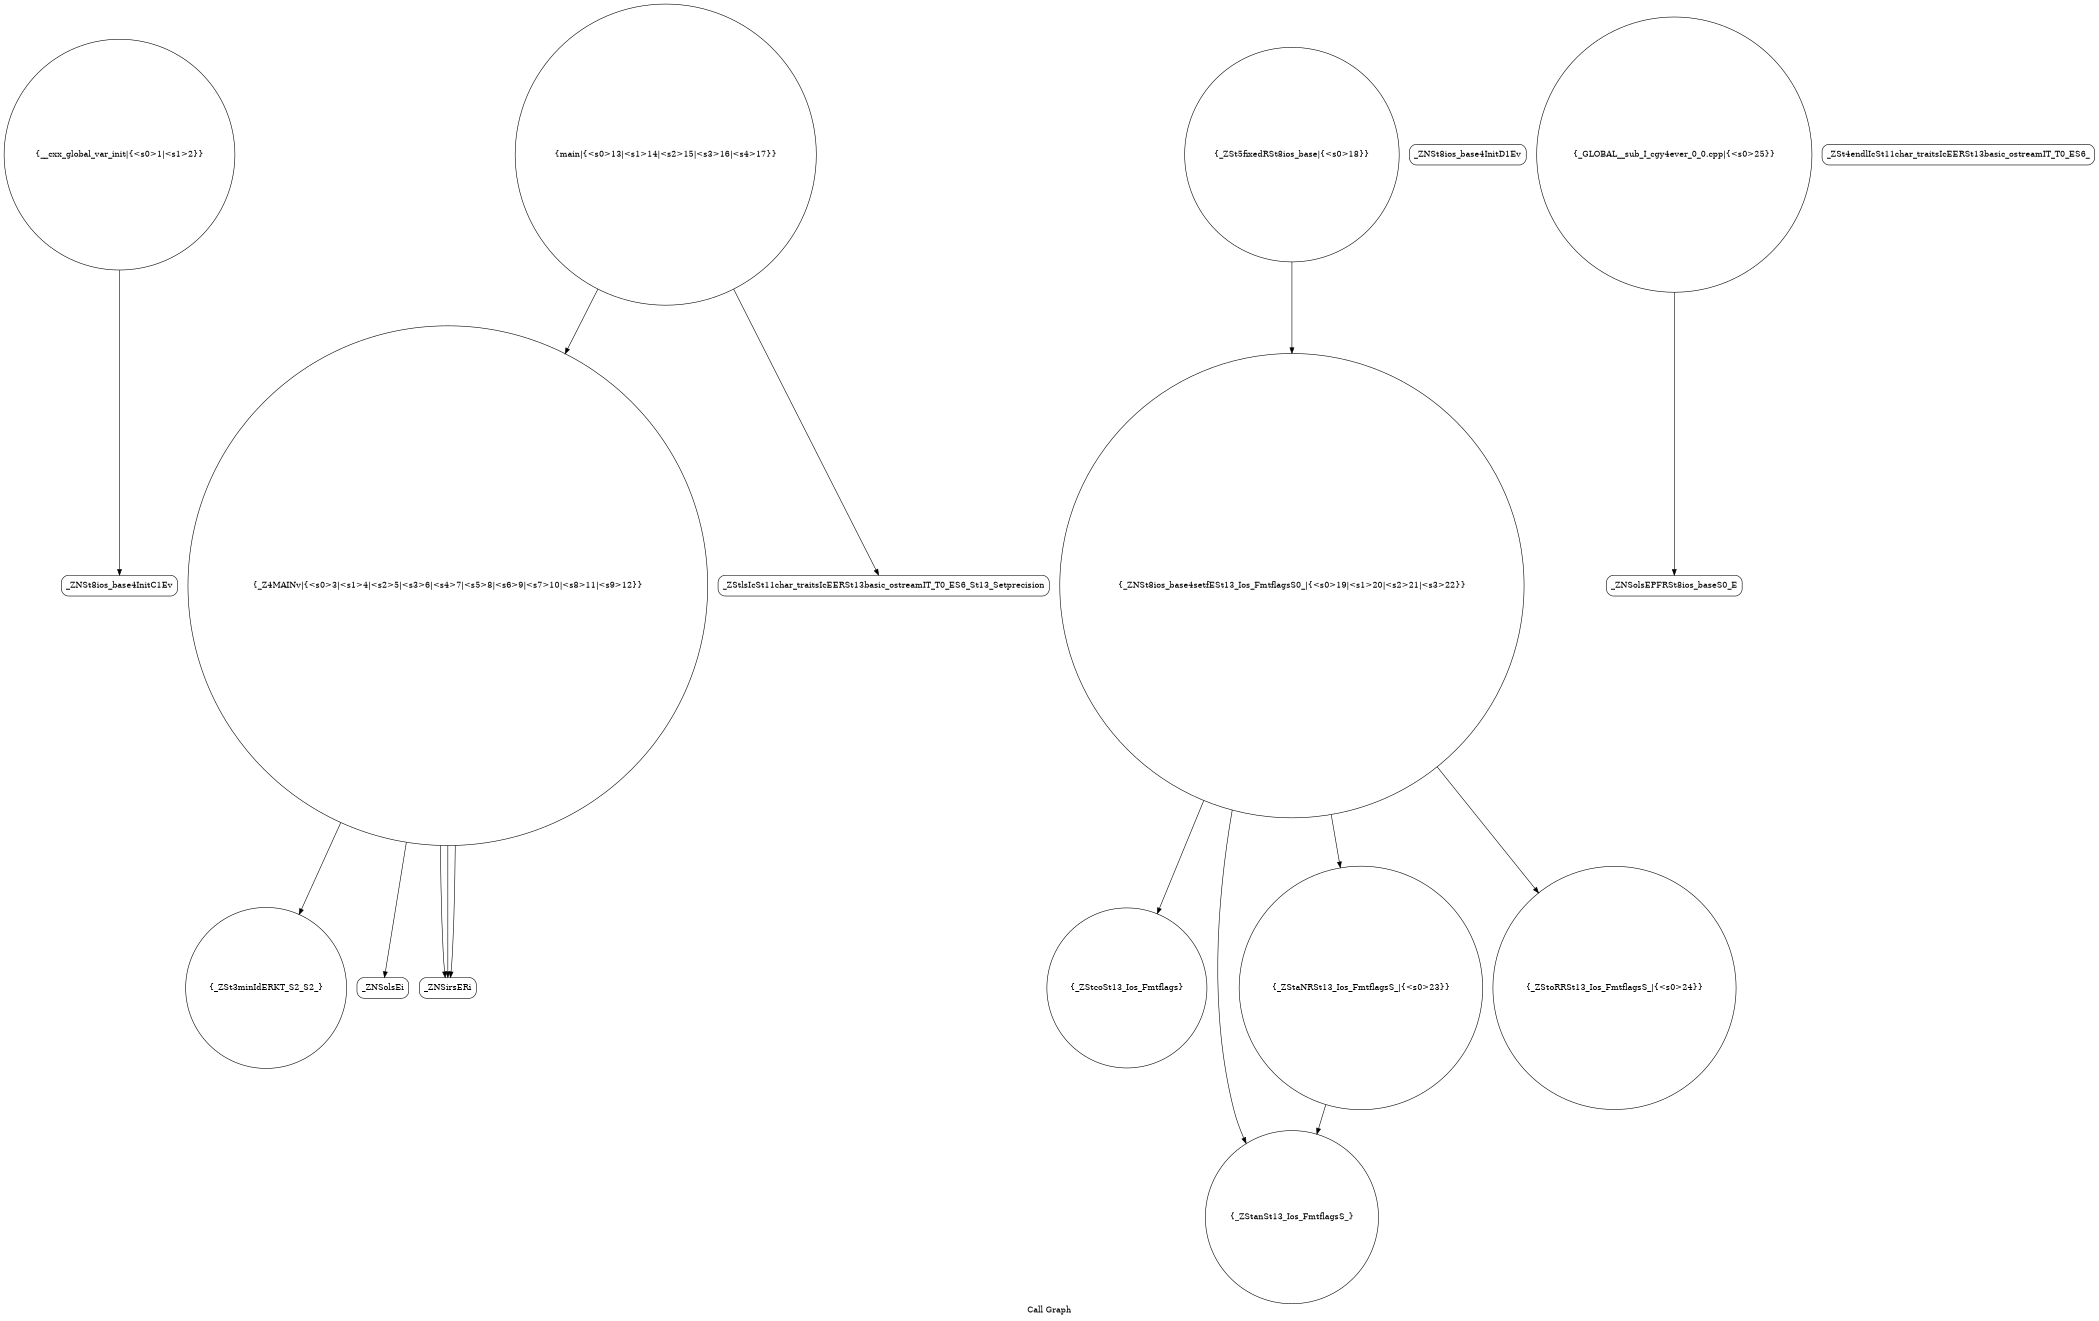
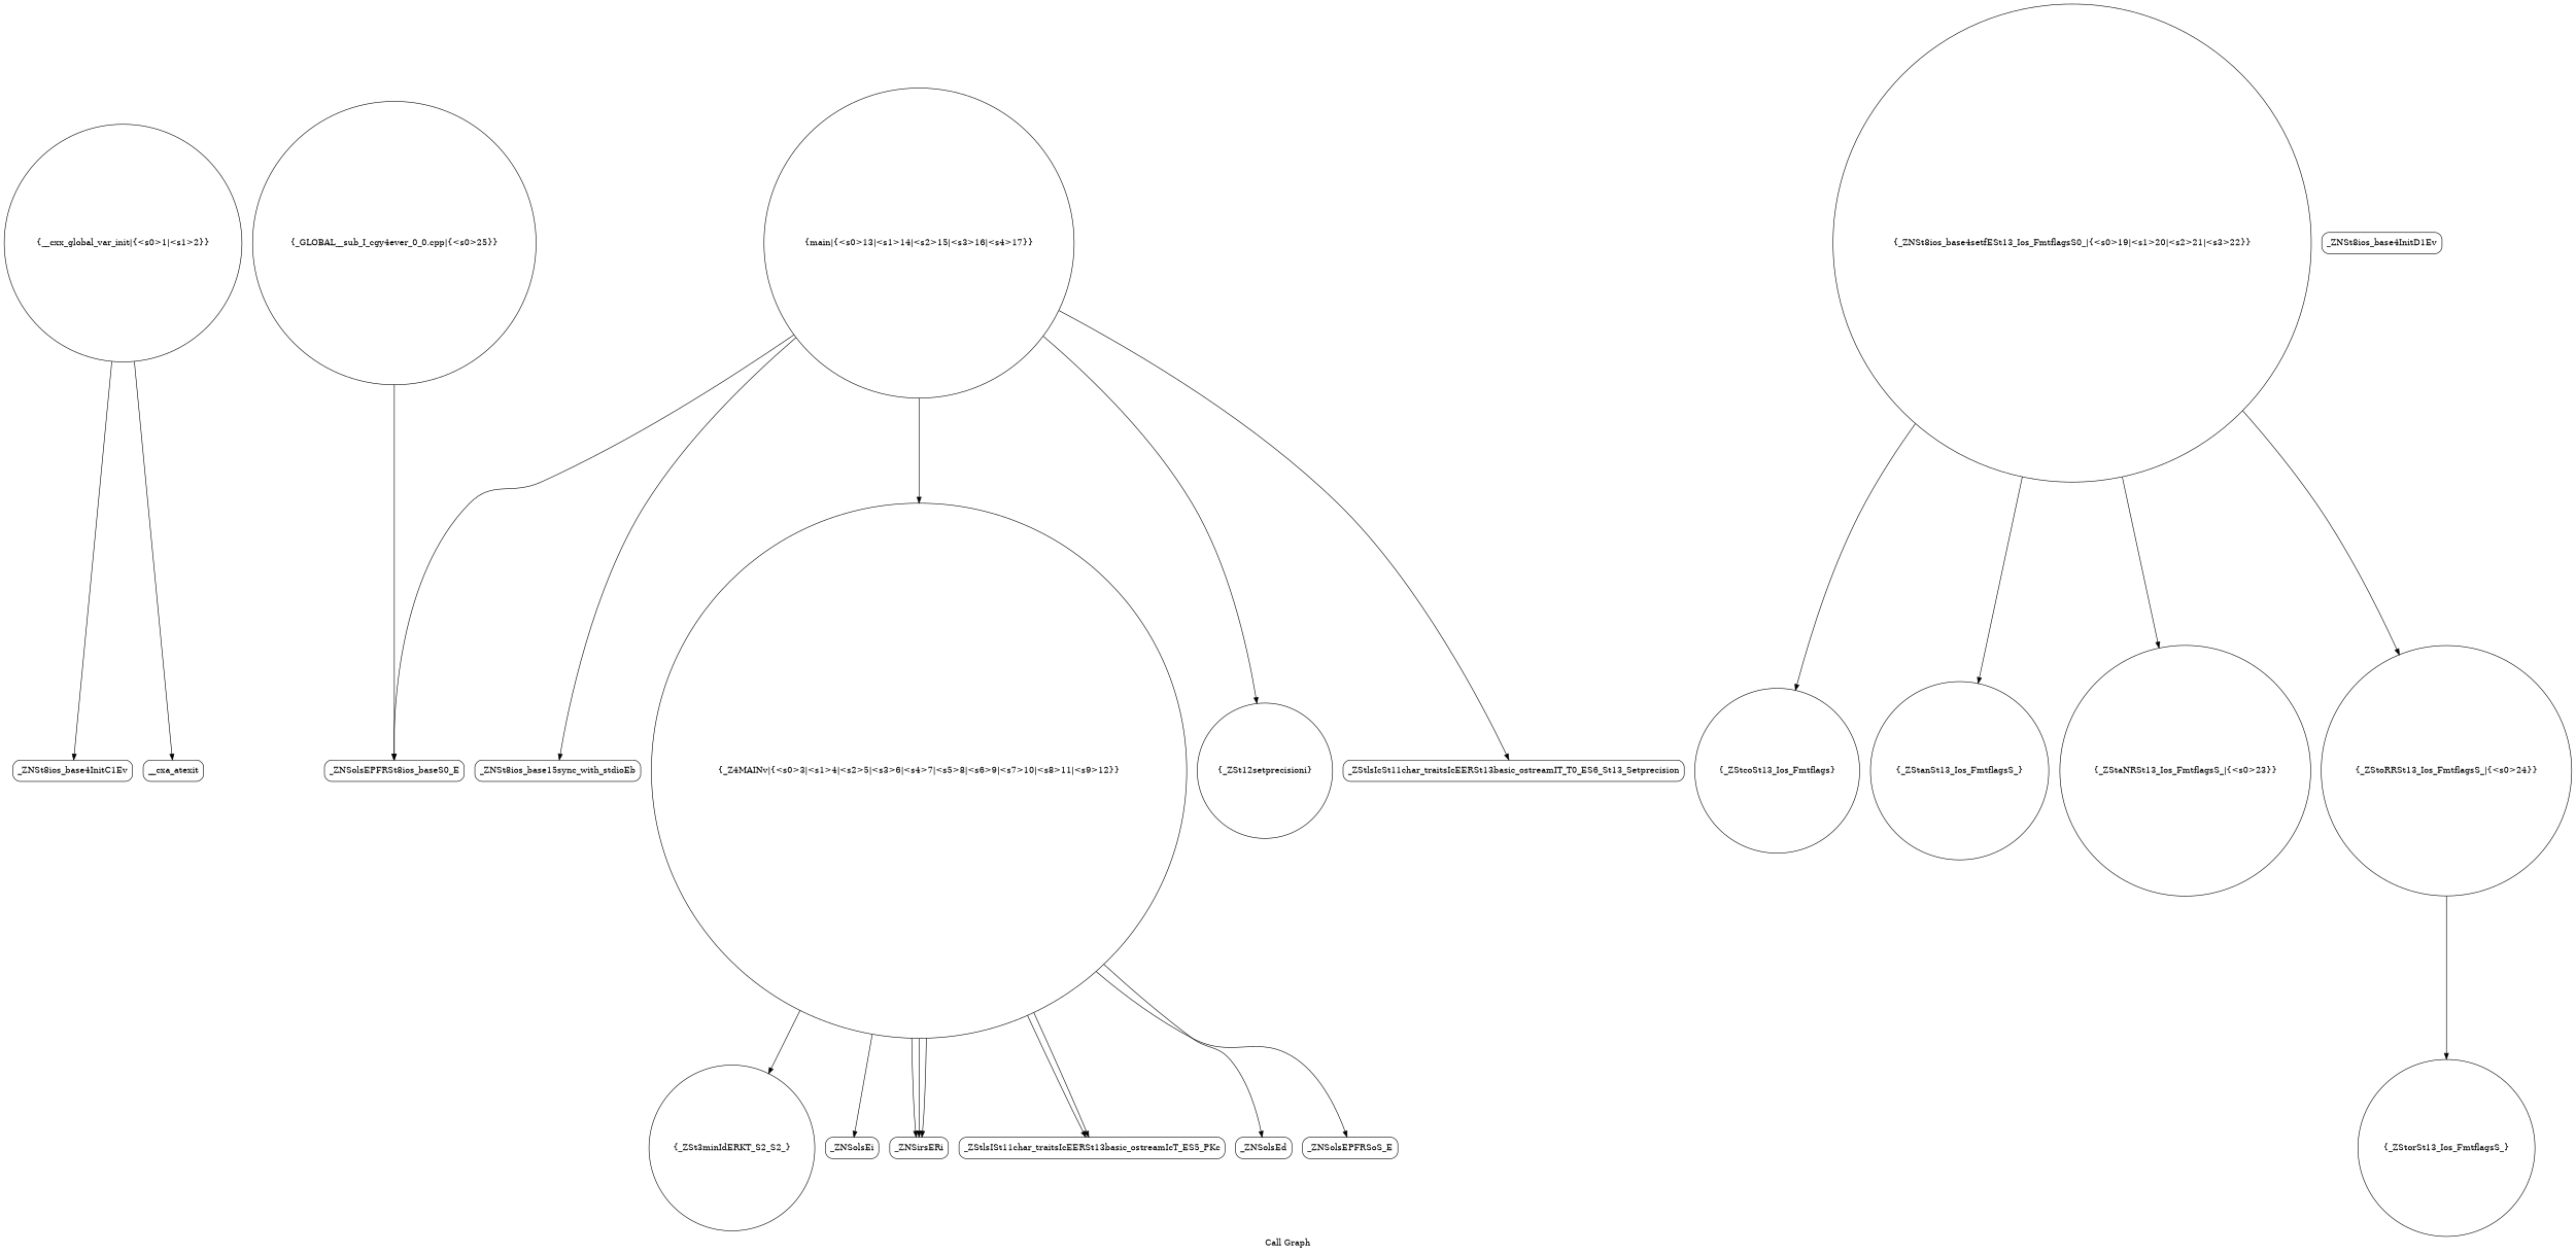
  digraph {
    label="Call Graph"
    node [shape=circle]
    edge [color=black tailport=s0]
    n1 [label="{__cxx_global_var_init|{<s0>1|<s1>2}}"]
    n2 [label="{_ZNSt8ios_base4InitC1Ev}" shape=Mrecord]
+   n3 [label="{__cxa_atexit}" shape=Mrecord]
    n4 [label="{_ZSt3minIdERKT_S2_S2_}"]
+   n5 [label="{_ZNSt8ios_base15sync_with_stdioEb}" shape=Mrecord]
    n6 [label="{_ZStcoSt13_Ios_Fmtflags}"]
    n7 [label="{_ZNSt8ios_base4InitD1Ev}" shape=Mrecord]
    n8 [label="{_ZNSolsEi}" shape=Mrecord]
    n9 [label="{_ZNSolsEPFRSt8ios_baseS0_E}" shape=Mrecord]
    n10 [label="{_ZStanSt13_Ios_FmtflagsS_}"]
    n11 [label="{_Z4MAINv|{<s0>3|<s1>4|<s2>5|<s3>6|<s4>7|<s5>8|<s6>9|<s7>10|<s8>11|<s9>12}}"]
    n12 [label="{_ZNSirsERi}" shape=Mrecord]
+   n13 [label="{_ZStlsISt11char_traitsIcEERSt13basic_ostreamIcT_ES5_PKc}" shape=Mrecord]
+   n14 [label="{_ZNSolsEd}" shape=Mrecord]
+   n15 [label="{_ZNSolsEPFRSoS_E}" shape=Mrecord]
+   n16 [label="{_ZSt12setprecisioni}"]
    n17 [label="{_GLOBAL__sub_I_cgy4ever_0_0.cpp|{<s0>25}}"]
    n18 [label="{main|{<s0>13|<s1>14|<s2>15|<s3>16|<s4>17}}"]
    n19 [label="{_ZStlsIcSt11char_traitsIcEERSt13basic_ostreamIT_T0_ES6_St13_Setprecision}" shape=Mrecord]
    n20 [label="{_ZStaNRSt13_Ios_FmtflagsS_|{<s0>23}}"]
    n21 [label="{_ZStoRRSt13_Ios_FmtflagsS_|{<s0>24}}"]
-   n23 [label="{_ZSt5fixedRSt8ios_base|{<s0>18}}"]
+   n22 [label="{_ZStorSt13_Ios_FmtflagsS_}"]
    n24 [label="{_ZNSt8ios_base4setfESt13_Ios_FmtflagsS0_|{<s0>19|<s1>20|<s2>21|<s3>22}}"]
-   n25 [label="{_ZSt4endlIcSt11char_traitsIcEERSt13basic_ostreamIT_T0_ES6_}" shape=Mrecord]
    n1 -> n2
+   n1 -> n3 [tailport=s1]
    n11 -> n4 [tailport=s4]
    n11 -> n8 [tailport=s6]
    n11 -> n12
    n11 -> n12 [tailport=s1]
    n11 -> n12 [tailport=s2]
+   n11 -> n13 [tailport=s5]
+   n11 -> n13 [tailport=s7]
+   n11 -> n14 [tailport=s8]
+   n11 -> n15 [tailport=s9]
    n17 -> n9
+   n18 -> n5
+   n18 -> n9 [tailport=s1]
    n18 -> n11 [tailport=s4]
+   n18 -> n16 [tailport=s2]
    n18 -> n19 [tailport=s3]
-   n20 -> n10
-   n23 -> n24
+   n21 -> n22
    n24 -> n6
    n24 -> n10 [tailport=s2]
    n24 -> n20 [tailport=s1]
    n24 -> n21 [tailport=s3]
  }
